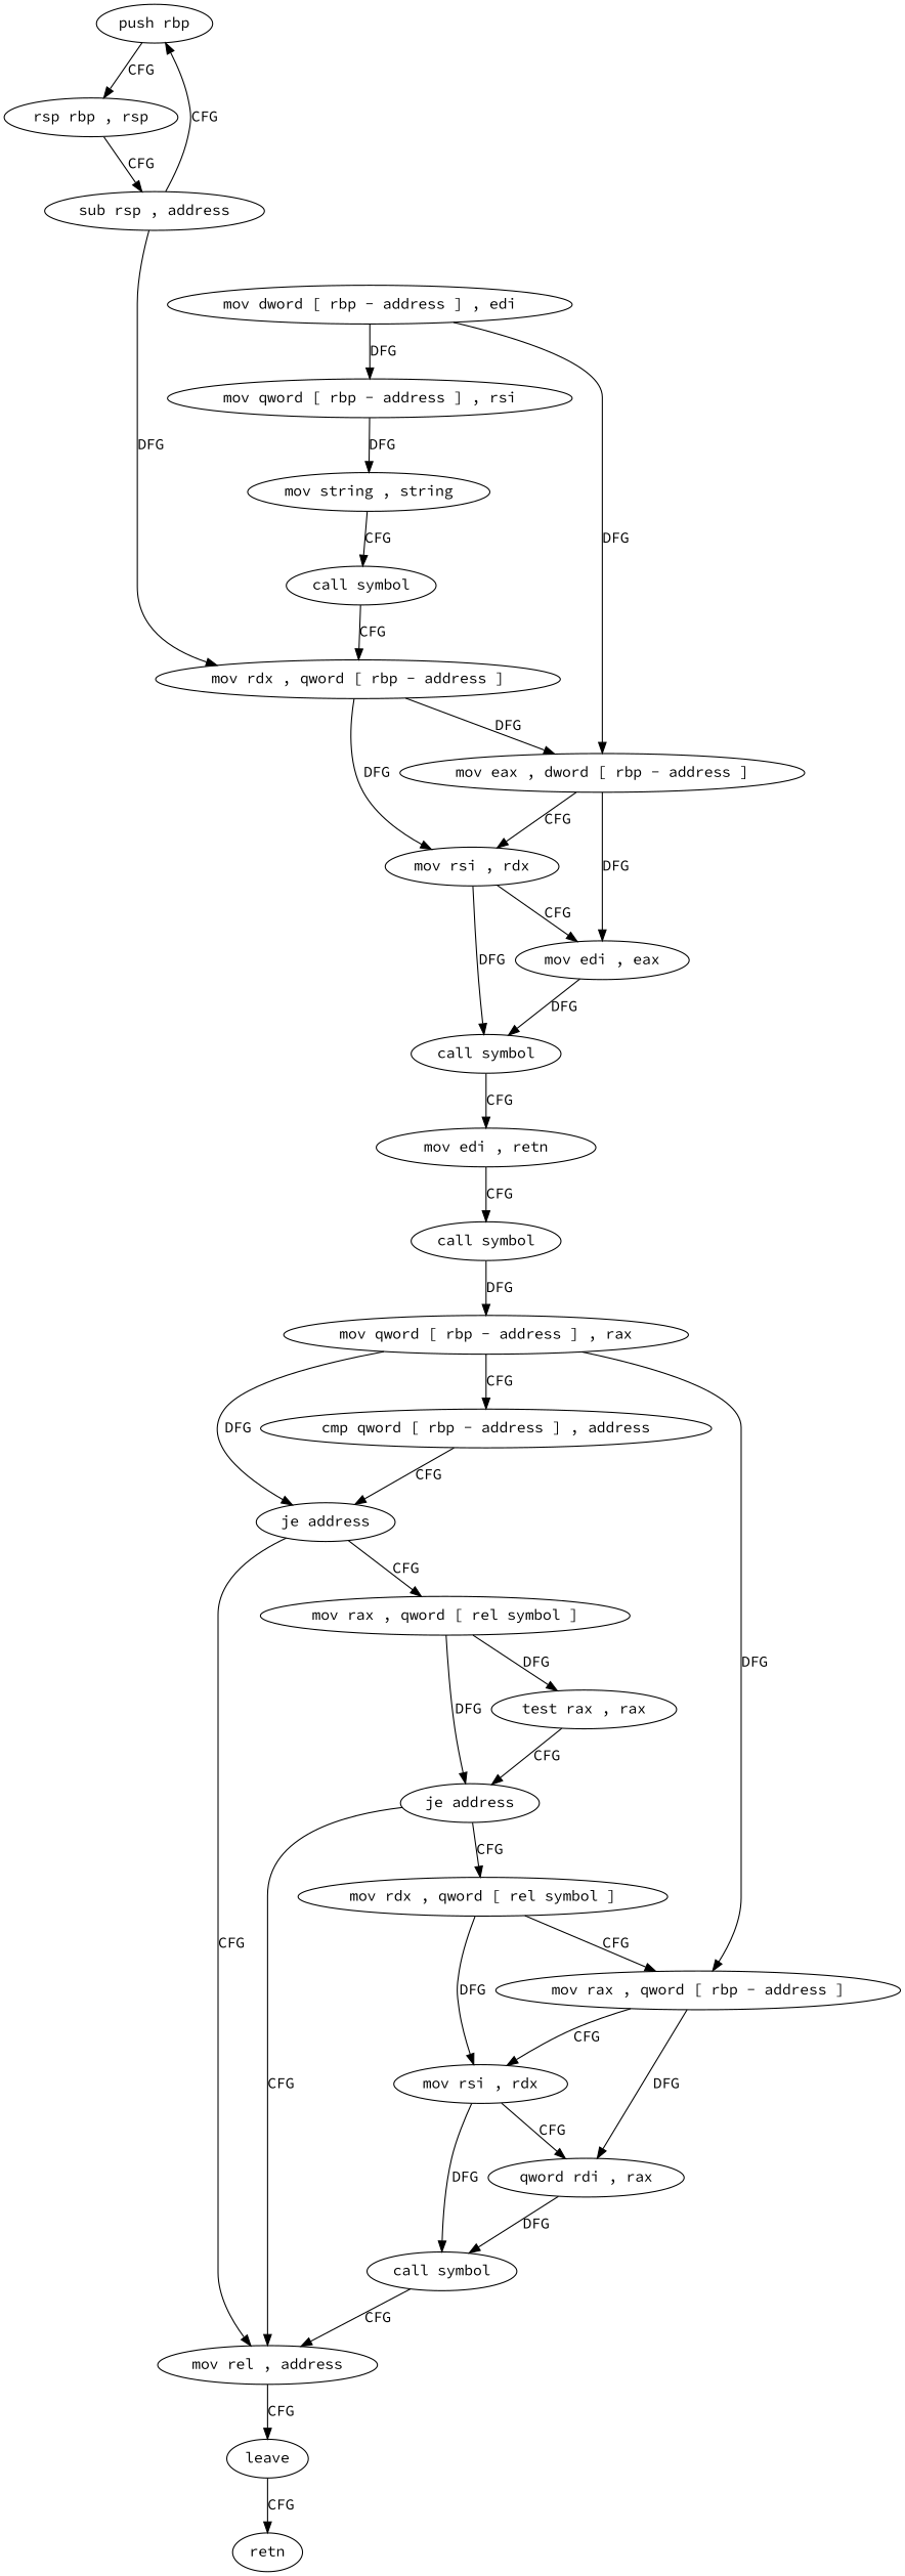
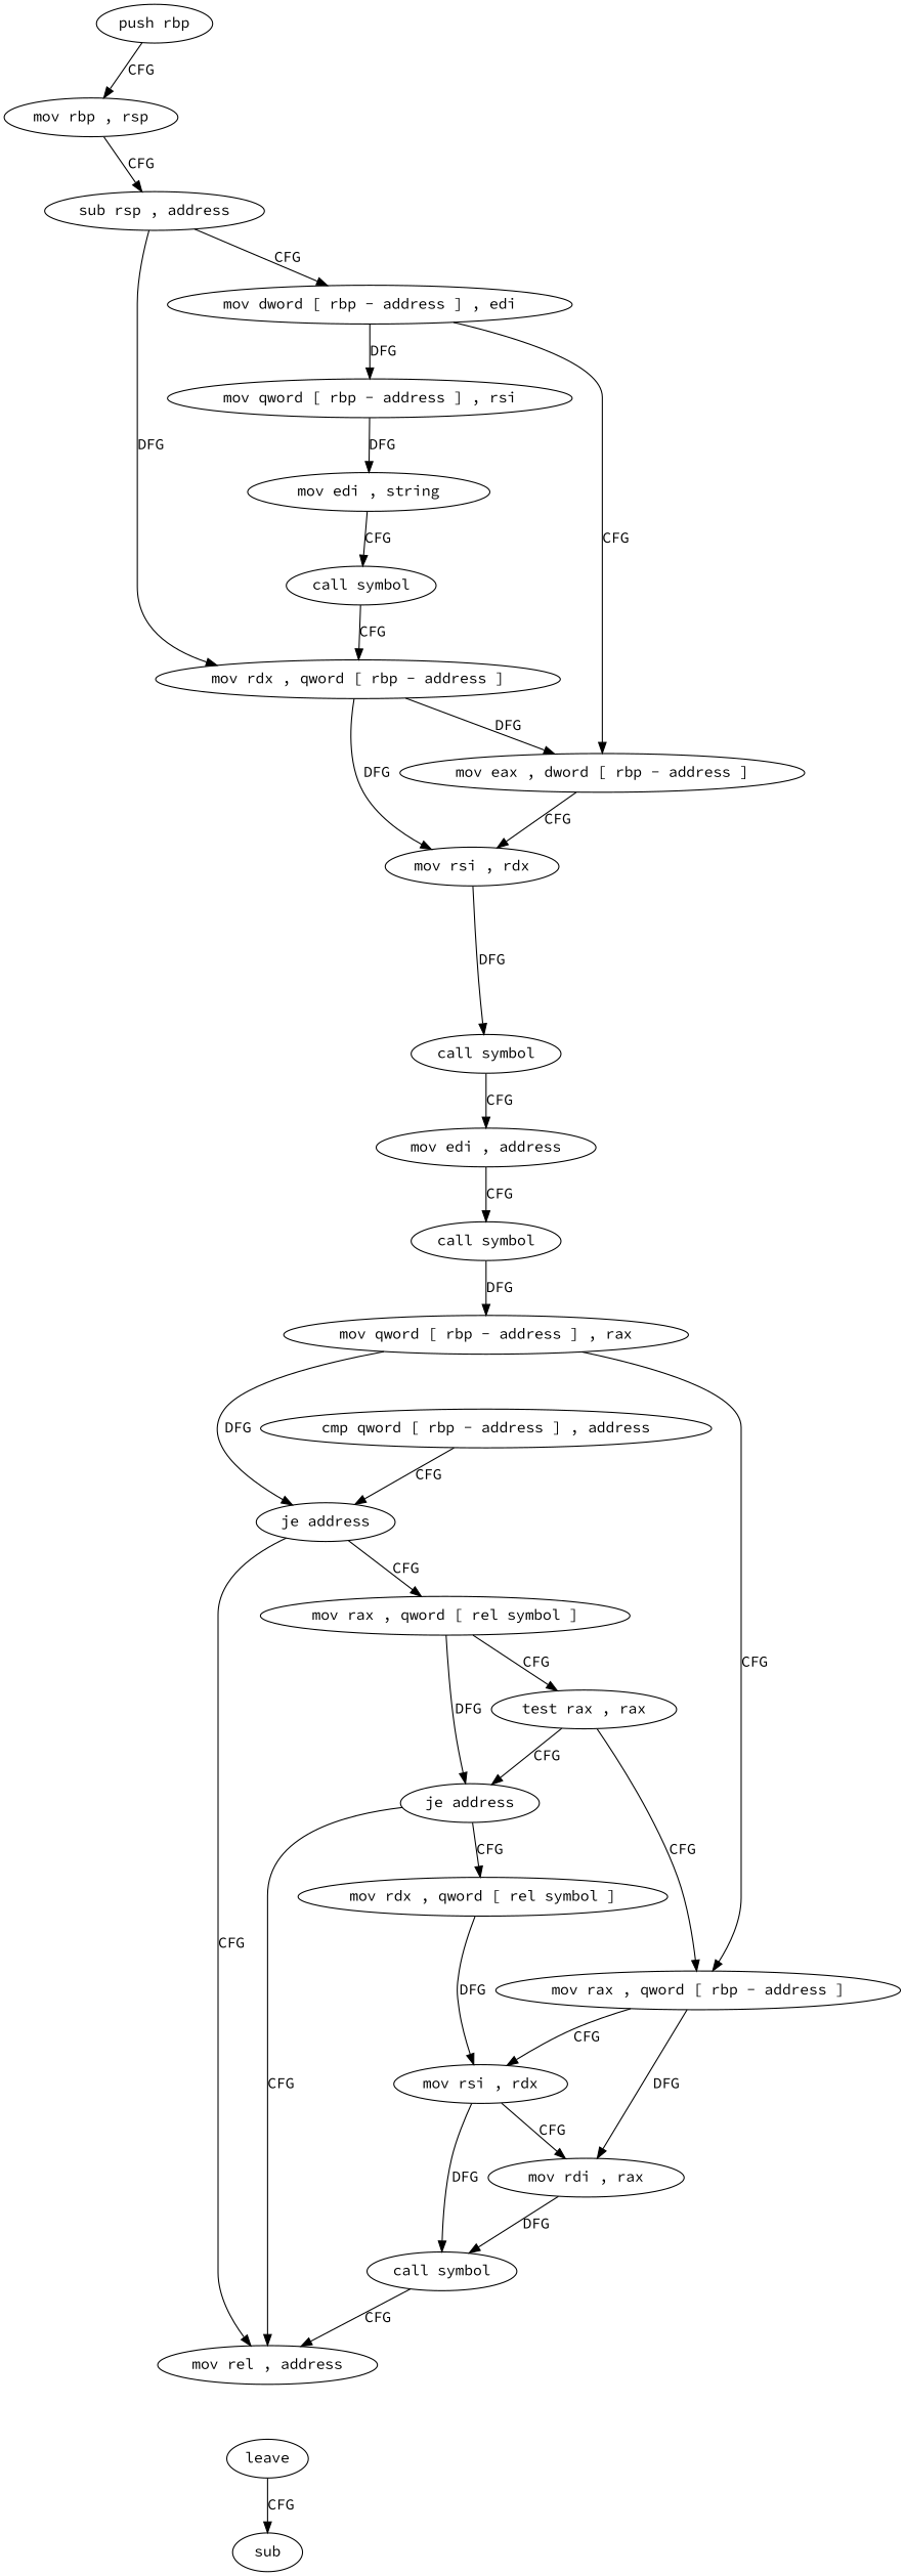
  digraph {
    fontname="Source Code Pro"
    node [fontname="Source Code Pro"]
    edge [fontname="Source Code Pro"]
    n1 [label="push rbp"]
-   n2 [label="rsp rbp , rsp"]
+   n2 [label="mov rbp , rsp"]
    n3 [label="sub rsp , address"]
    n4 [label="mov dword [ rbp - address ] , edi"]
    n5 [label="mov rdx , qword [ rbp - address ]"]
    n6 [label="mov qword [ rbp - address ] , rsi"]
    n7 [label="mov eax , dword [ rbp - address ]"]
-   n8 [label="mov string , string"]
+   n8 [label="mov edi , string"]
    n9 [label="mov rsi , rdx"]
-   n10 [label="mov edi , eax"]
    n11 [label="call symbol"]
    n12 [label="call symbol"]
-   n13 [label="mov edi , retn"]
+   n13 [label="mov edi , address"]
    n14 [label="call symbol"]
    n15 [label="mov qword [ rbp - address ] , rax"]
    n16 [label="cmp qword [ rbp - address ] , address"]
    n17 [label="je address"]
    n18 [label="mov rax , qword [ rbp - address ]"]
    n19 [label="mov rel , address"]
    n20 [label="mov rax , qword [ rel symbol ]"]
    n21 [label="mov rsi , rdx"]
-   n22 [label="qword rdi , rax"]
+   n22 [label="mov rdi , rax"]
    n23 [label=leave]
    n24 [label="test rax , rax"]
    n25 [label="je address"]
-   n26 [label=retn]
+   n26 [label=sub]
    n27 [label="mov rdx , qword [ rel symbol ]"]
    n28 [label="call symbol"]
    n1 -> n2 [label=CFG]
    n2 -> n3 [label=CFG]
-   n3 -> n1 [label=CFG]
+   n3 -> n4 [label=CFG]
    n3 -> n5 [label=DFG]
    n4 -> n6 [label=DFG]
-   n4 -> n7 [label=DFG]
+   n4 -> n7 [label=CFG]
    n5 -> n7 [label=DFG]
    n5 -> n9 [label=DFG]
    n6 -> n8 [label=DFG]
    n7 -> n9 [label=CFG]
-   n7 -> n10 [label=DFG]
    n8 -> n11 [label=CFG]
-   n9 -> n10 [label=CFG]
    n9 -> n12 [label=DFG]
-   n10 -> n12 [label=DFG]
    n11 -> n5 [label=CFG]
    n12 -> n13 [label=CFG]
    n13 -> n14 [label=CFG]
    n14 -> n15 [label=DFG]
-   n15 -> n16 [label=CFG]
    n15 -> n17 [label=DFG]
-   n15 -> n18 [label=DFG]
+   n15 -> n18 [label=CFG]
    n16 -> n17 [label=CFG]
    n17 -> n19 [label=CFG]
    n17 -> n20 [label=CFG]
    n18 -> n21 [label=CFG]
    n18 -> n22 [label=DFG]
-   n19 -> n23 [label=CFG]
-   n20 -> n24 [label=DFG]
+   n20 -> n24 [label=CFG]
    n20 -> n25 [label=DFG]
    n21 -> n22 [label=CFG]
    n21 -> n28 [label=DFG]
    n22 -> n28 [label=DFG]
    n23 -> n26 [label=CFG]
    n24 -> n25 [label=CFG]
    n25 -> n19 [label=CFG]
    n25 -> n27 [label=CFG]
-   n27 -> n18 [label=CFG]
+   n24 -> n18 [label=CFG]
    n27 -> n21 [label=DFG]
    n28 -> n19 [label=CFG]
  }
